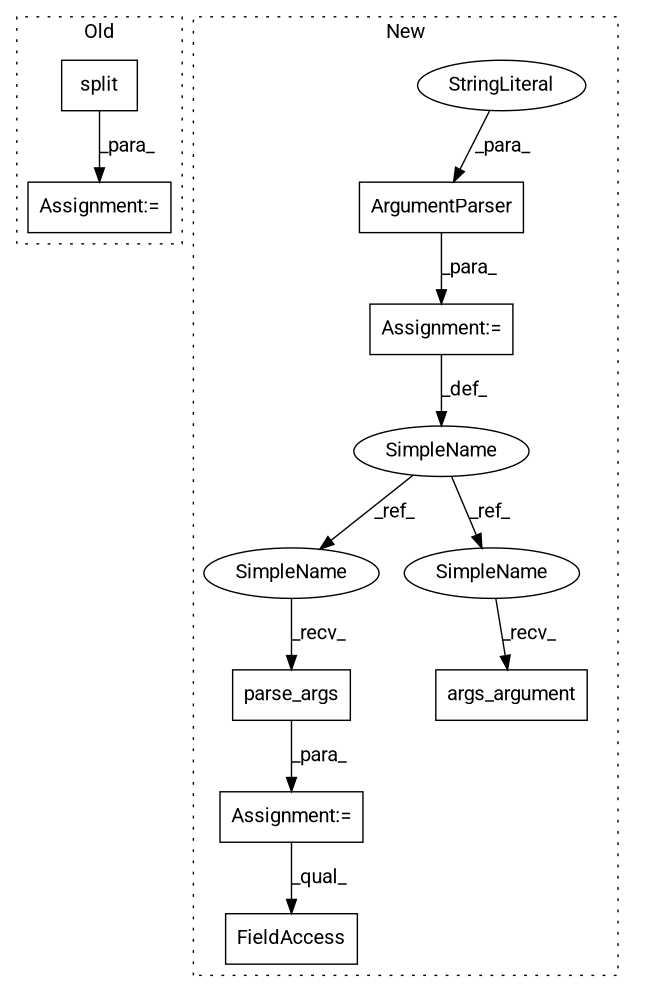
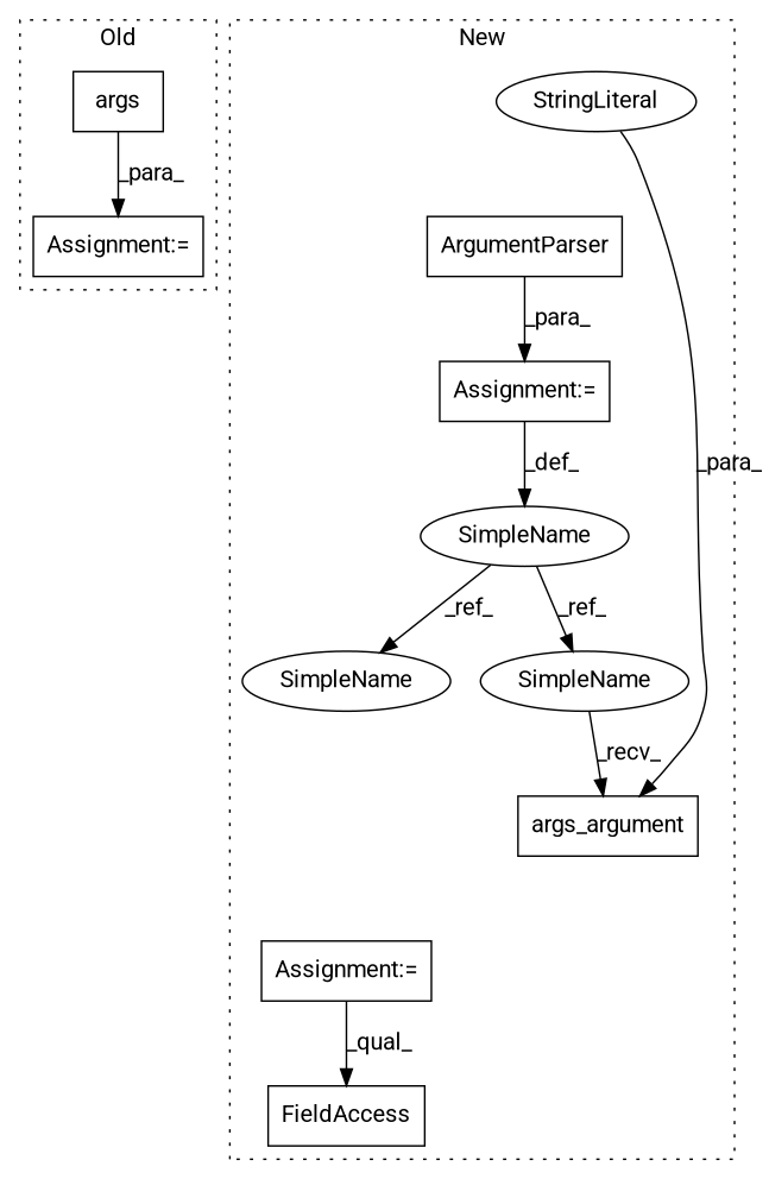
  digraph {
    fontname=Roboto
    node [a=32 fontname=Roboto l=6 shape=box]
    edge [fontname=Roboto]
-   n1 [l=7 label=split s=567]
+   n1 [l=7 label=args s=567]
    n2 [a=7 l=2 label="Assignment:=" s=621]
    n3 [l="15,1" label=ArgumentParser s="594,632"]
    n4 [a=7 l=1 label="Assignment:=" s=729]
    n5 [a=7 l=1 label="Assignment:=" s=593]
    n6 [a=22 l=15 label=FieldAccess s=766]
    n7 [l="13,1" label=args_argument s="646,718"]
    n8 [a=45 l=37 label=StringLiteral s=681 shape=ellipse]
-   n9 [l=12 label=parse_args s=737]
    n10 [a=42 label=SimpleName s=587 shape=ellipse]
    n11 [a=42 label=SimpleName s=639 shape=ellipse]
    n12 [a=42 label=SimpleName s=730 shape=ellipse]
    subgraph cluster_1 {
      label=Old
      style=dotted
      n1
      n2
    }
    subgraph cluster_2 {
      label=New
      style=dotted
      n3
      n4
      n5
      n6
      n7
      n8
-     n9
      n10
      n11
      n12
    }
    n1 -> n2 [label=_para_]
    n3 -> n5 [label=_para_]
    n4 -> n6 [label=_qual_]
    n5 -> n10 [label=_def_]
-   n8 -> n3 [label=_para_]
-   n9 -> n4 [label=_para_]
+   n8 -> n7 [label=_para_]
    n10 -> n11 [label=_ref_]
    n10 -> n12 [label=_ref_]
    n11 -> n7 [label=_recv_]
-   n12 -> n9 [label=_recv_]
  }
